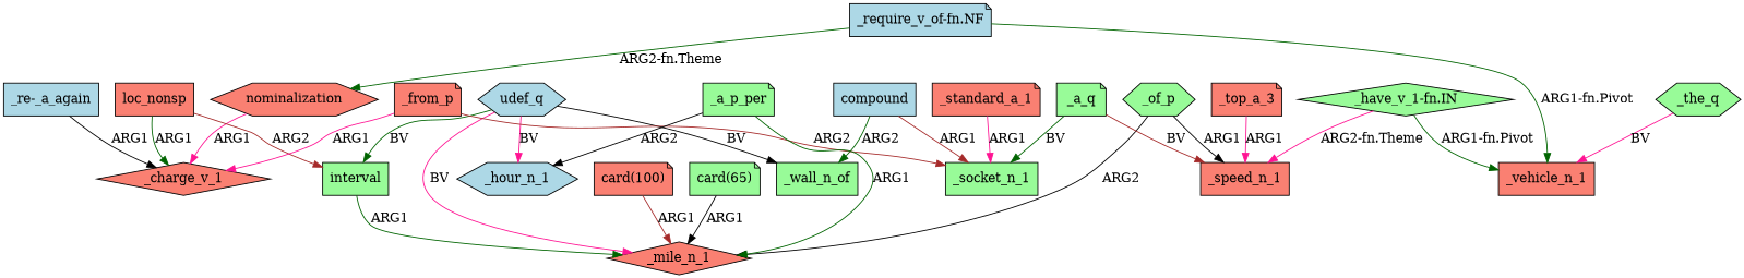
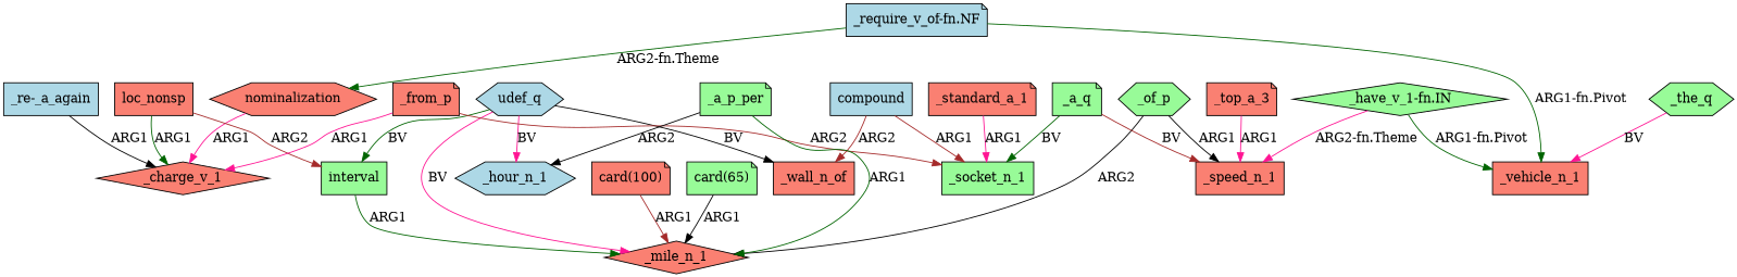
  digraph {
    node [fillcolor=salmon shape=box style=filled]
    edge [color=darkgreen]
    nominalization [shape=hexagon]
    _charge_v_1 [shape=diamond]
    udef_q [fillcolor=lightblue shape=hexagon]
    _mile_n_1 [shape=diamond]
    interval [fillcolor=palegreen]
    _hour_n_1 [fillcolor=lightblue shape=hexagon]
-   _wall_n_of [fillcolor=palegreen]
+   _wall_n_of
    _of_p [fillcolor=palegreen shape=hexagon]
    _speed_n_1
    loc_nonsp
    compound [fillcolor=lightblue]
    _socket_n_1 [fillcolor=palegreen]
    _from_p [shape=note]
    "card(100)" [shape=note]
    _a_q [fillcolor=palegreen shape=note]
    "card(65)" [fillcolor=palegreen shape=note]
    "_have_v_1-fn.IN" [fillcolor=palegreen shape=diamond]
    _vehicle_n_1
    "_require_v_of-fn.NF" [fillcolor=lightblue shape=note]
    _a_p_per [fillcolor=palegreen shape=note]
    _standard_a_1 [shape=note]
    n22 [label=_top_a_3 shape=note]
    _the_q [fillcolor=palegreen shape=hexagon]
    "_re-_a_again" [fillcolor=lightblue]
    nominalization -> _charge_v_1 [color=deeppink label=ARG1]
    udef_q -> _mile_n_1 [color=deeppink label=BV]
    udef_q -> interval [label=BV]
    udef_q -> _hour_n_1 [color=deeppink label=BV]
    udef_q -> _wall_n_of [color=black label=BV]
    interval -> _mile_n_1 [label=ARG1]
    _of_p -> _mile_n_1 [color=black label=ARG2]
    _of_p -> _speed_n_1 [color=black label=ARG1]
    loc_nonsp -> _charge_v_1 [label=ARG1]
    loc_nonsp -> interval [color=brown label=ARG2]
-   compound -> _wall_n_of [label=ARG2]
+   compound -> _wall_n_of [color=brown label=ARG2]
    compound -> _socket_n_1 [color=brown label=ARG1]
    _from_p -> _charge_v_1 [color=deeppink label=ARG1]
    _from_p -> _socket_n_1 [color=brown label=ARG2]
    "card(100)" -> _mile_n_1 [color=brown label=ARG1]
    _a_q -> _speed_n_1 [color=brown label=BV]
    _a_q -> _socket_n_1 [label=BV]
    "card(65)" -> _mile_n_1 [color=black label=ARG1]
    "_have_v_1-fn.IN" -> _speed_n_1 [color=deeppink label="ARG2-fn.Theme"]
    "_have_v_1-fn.IN" -> _vehicle_n_1 [label="ARG1-fn.Pivot"]
    "_require_v_of-fn.NF" -> nominalization [label="ARG2-fn.Theme"]
    "_require_v_of-fn.NF" -> _vehicle_n_1 [label="ARG1-fn.Pivot"]
    _a_p_per -> _mile_n_1 [label=ARG1]
    _a_p_per -> _hour_n_1 [color=black label=ARG2]
    _standard_a_1 -> _socket_n_1 [color=deeppink label=ARG1]
    n22 -> _speed_n_1 [color=deeppink label=ARG1]
    _the_q -> _vehicle_n_1 [color=deeppink label=BV]
    "_re-_a_again" -> _charge_v_1 [color=black label=ARG1]
  }
